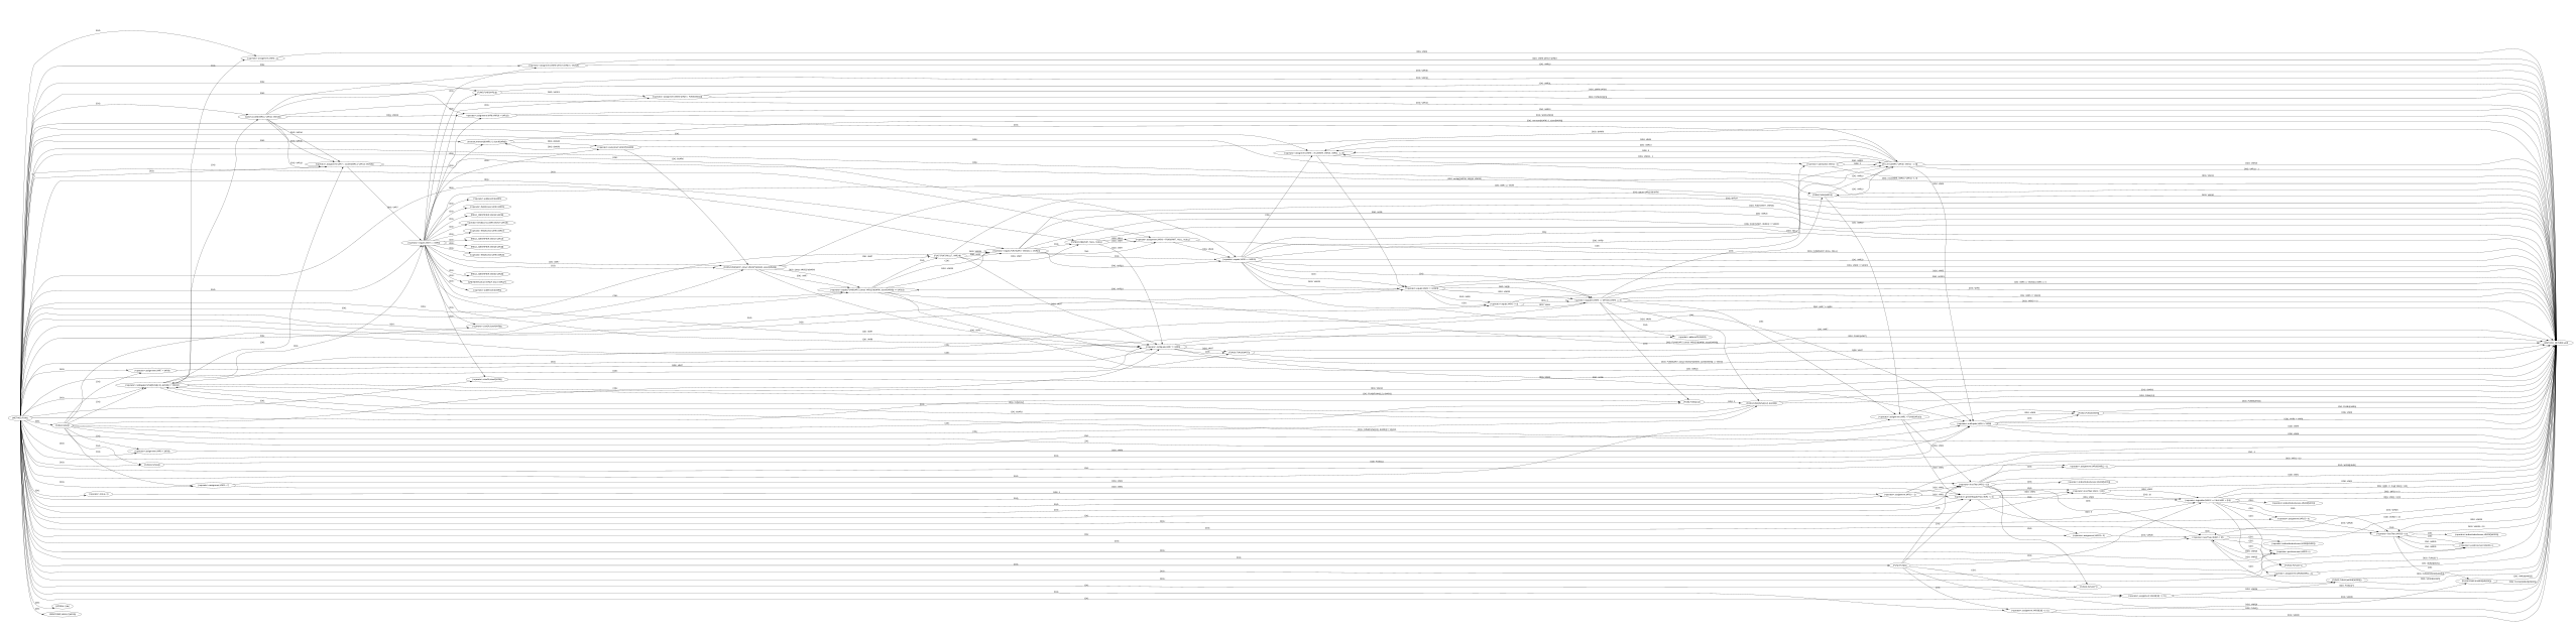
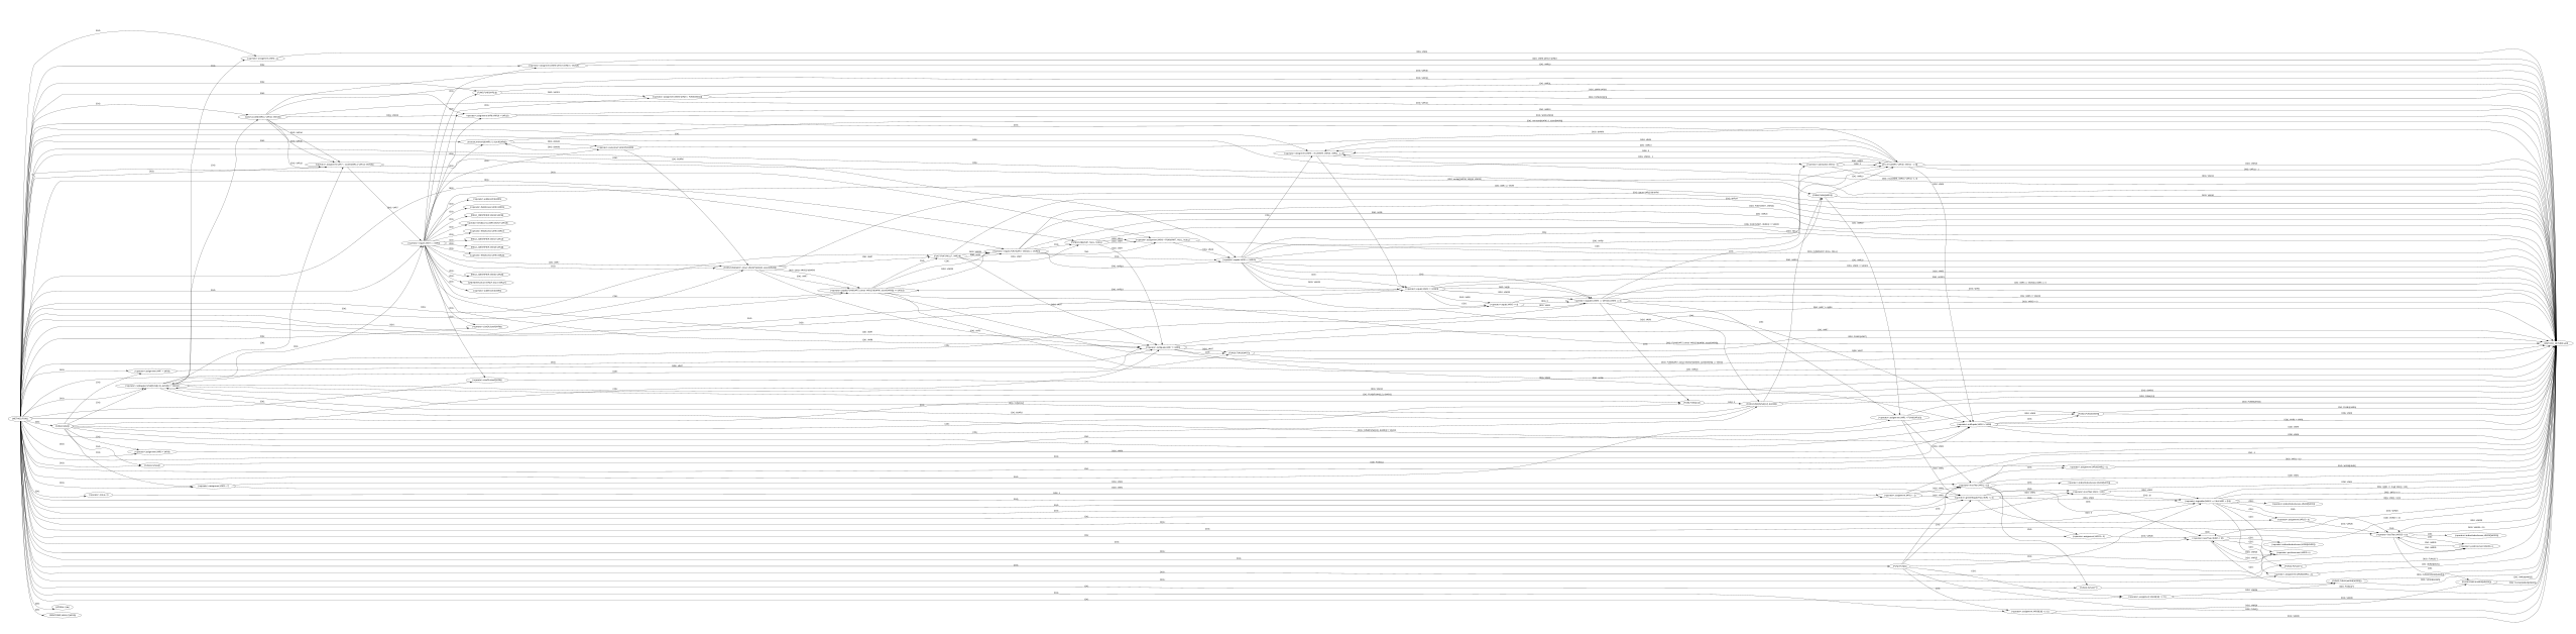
  digraph {
    fontname="Liberation Sans"
    rankdir=LR
    node [fontname="Liberation Sans"]
    edge [fontname="Liberation Sans"]
    n1 [label="(METHOD,FUN1)"]
    n2 [label="(<operator>.assignment,VAR1 = -1)"]
    n3 [label="(<operator>.minus,-1)"]
    n4 [label="(FUN2,FUN2())"]
    n5 [label="(<operator>.assignment,VAR7 = VAR8)"]
    n6 [label="(<operator>.assignment,VAR9 = VAR8)"]
    n7 [label="(<operator>.notEquals,FUN3(FUN4(2,2), &VAR3) != VAR12)"]
    n8 [label="(FUN4,FUN4(2,2))"]
    n9 [label="(<operator>.assignment,VAR4 = 1)"]
    n10 [label="(<operator>.assignment,VAR7 = socket(VAR13, VAR14, VAR15))"]
    n11 [label="(socket,socket(VAR13, VAR14, VAR15))"]
    n12 [label="(<operator>.equals,VAR7 == VAR8)"]
    n13 [label="(memset,memset(&VAR6, 0, sizeof(VAR6)))"]
    n14 [label="(<operator>.sizeOf,sizeof(VAR6))"]
    n15 [label="(<operator>.assignment,VAR6.VAR16 = VAR13)"]
    n16 [label="(<operator>.assignment,VAR6.VAR17.VAR18 = VAR19)"]
    n17 [label="(FUN5,FUN5(VAR21))"]
    n18 [label="(<operator>.equals,FUN6(VAR7, (struct VAR22*)&VAR6, sizeof(VAR6)) == VAR23)"]
    n19 [label="(FUN6,FUN6(VAR7, (struct VAR22*)&VAR6, sizeof(VAR6)))"]
    n20 [label="(<operator>.sizeOf,sizeof(VAR6))"]
    n21 [label="(<operator>.equals,FUN7(VAR7, VAR24) == VAR23)"]
    n22 [label="(FUN7,FUN7(NULL7, VAR24))"]
    n23 [label="(<operator>.assignment,VAR9 = FUN8(VAR7, NULL, NULL))"]
    n24 [label="(FUN8,FUN8(VAR7, NULL, NULL))"]
    n25 [label="(<operator>.equals,VAR9 == VAR23)"]
    n26 [label="(<operator>.assignment,VAR5 = recv(VAR9, VAR10, VAR11 - 1, 0))"]
    n27 [label="(recv,recv(VAR9, VAR10, VAR11 - 1, 0))"]
    n28 [label="(<operator>.subtraction,VAR11 - 1)"]
    n29 [label="(<operator>.equals,VAR5 == VAR23)"]
    n30 [label="(<operator>.equals,VAR5 == 0)"]
    n31 [label="(<operator>.assignment,VAR1 = FUN9(VAR10))"]
    n32 [label="(FUN9,FUN9(VAR10))"]
    n33 [label="(LITERAL,0,do)"]
    n34 [label="(<operator>.notEquals,VAR7 != VAR8)"]
    n35 [label="(FUN10,FUN10(VAR7))"]
    n36 [label="(<operator>.notEquals,VAR9 != VAR8)"]
    n37 [label="(FUN10,FUN10(VAR9))"]
    n38 [label="(IDENTIFIER,VAR4,if (VAR4))"]
    n39 [label="(FUN11,FUN11())"]
    n40 [label="(<operator>.assignment,VAR1 = 7)"]
    n41 [label="(FUN2,FUN2())"]
    n42 [label="(<operator>.assignment,VAR26[10] = { 0 })"]
    n43 [label="(<operator>.lessThan,VAR1 < 10)"]
    n44 [label="(<operator>.assignment,VAR26[VAR1] = 1)"]
    n45 [label="(<operator>.assignment,VAR25 = 0)"]
    n46 [label="(<operator>.lessThan,VAR25 < 10)"]
    n47 [label="(<operator>.postIncrement,VAR25++)"]
    n48 [label="(FUN13,FUN13(\"\"))"]
    n49 [label="(<operator>.assignment,VAR26[10] = { 0 })"]
    n50 [label="(<operator>.greaterEqualsThan,VAR1 >= 0)"]
    n51 [label="(<operator>.lessThan,VAR1 < (10))"]
    n52 [label="(<operator>.assignment,VAR26[VAR1] = 1)"]
    n53 [label="(<operator>.assignment,VAR25 = 0)"]
    n54 [label="(<operator>.lessThan,VAR25 < 10)"]
    n55 [label="(<operator>.postIncrement,VAR25++)"]
    n56 [label="(FUN13,FUN13(\"\"))"]
    n57 [label="(METHOD_RETURN,void)"]
    n58 [label="(FUN3,FUN3(FUN4(2,2), &VAR3))"]
-   n59 [label="(<operator>.addressOf,&VAR3)"]
    n60 [label="(<operator>.assignment,VAR6.VAR20 = FUN5(VAR21))"]
    n61 [label="(<operator>.cast,(struct VAR22*)&VAR6)"]
    n62 [label="(<operator>.addressOf,&VAR6)"]
    n63 [label="(<operator>.fieldAccess,VAR6.VAR16)"]
    n64 [label="(FIELD_IDENTIFIER,VAR16,VAR16)"]
    n65 [label="(<operator>.fieldAccess,VAR6.VAR17.VAR18)"]
    n66 [label="(<operator>.fieldAccess,VAR6.VAR17)"]
    n67 [label="(FIELD_IDENTIFIER,VAR17,VAR17)"]
    n68 [label="(FIELD_IDENTIFIER,VAR18,VAR18)"]
    n69 [label="(<operator>.fieldAccess,VAR6.VAR20)"]
    n70 [label="(FIELD_IDENTIFIER,VAR20,VAR20)"]
    n71 [label="(UNKNOWN,struct VAR22*,struct VAR22*)"]
    n72 [label="(<operator>.addressOf,&VAR6)"]
    n73 [label="(<operator>.logicalOr,VAR5 == VAR23 || VAR5 == 0)"]
    n74 [label="(<operator>.logicalAnd,VAR1 >= 0 && VAR1 < (10))"]
    n75 [label="(FUN12,FUN12(VAR26[VAR25]))"]
    n76 [label="(<operator>.indirectIndexAccess,VAR26[VAR1])"]
    n77 [label="(<operator>.indirectIndexAccess,VAR26[VAR25])"]
    n78 [label="(FUN12,FUN12(VAR26[VAR25]))"]
    n79 [label="(<operator>.indirectIndexAccess,VAR26[VAR25])"]
    n80 [label="(<operator>.indirectIndexAccess,VAR26[VAR1])"]
    n1 -> n2 [label="DDG: "]
    n1 -> n3 [label="DDG: "]
    n1 -> n4 [label="DDG: "]
    n1 -> n5 [label="DDG: "]
    n1 -> n6 [label="DDG: "]
    n1 -> n7 [label="DDG: "]
    n1 -> n8 [label="DDG: "]
    n1 -> n9 [label="DDG: "]
    n1 -> n10 [label="DDG: "]
    n1 -> n11 [label="DDG: "]
    n1 -> n12 [label="DDG: "]
    n1 -> n13 [label="DDG: "]
    n1 -> n14 [label="DDG: "]
    n1 -> n15 [label="DDG: "]
    n1 -> n16 [label="DDG: "]
    n1 -> n17 [label="DDG: "]
    n1 -> n18 [label="DDG: "]
    n1 -> n19 [label="DDG: "]
    n1 -> n20 [label="DDG: "]
    n1 -> n21 [label="DDG: "]
    n1 -> n22 [label="DDG: "]
    n1 -> n23 [label="DDG: "]
    n1 -> n24 [label="DDG: "]
    n1 -> n25 [label="DDG: "]
    n1 -> n26 [label="DDG: "]
    n1 -> n27 [label="DDG: "]
    n1 -> n28 [label="DDG: "]
    n1 -> n29 [label="DDG: "]
    n1 -> n30 [label="DDG: "]
    n1 -> n31 [label="DDG: "]
    n1 -> n32 [label="DDG: "]
    n1 -> n33 [label="DDG: "]
    n1 -> n34 [label="DDG: "]
    n1 -> n35 [label="DDG: "]
    n1 -> n36 [label="DDG: "]
    n1 -> n37 [label="DDG: "]
    n1 -> n38 [label="DDG: "]
    n1 -> n39 [label="DDG: "]
    n1 -> n40 [label="DDG: "]
    n1 -> n41 [label="DDG: "]
    n1 -> n42 [label="DDG: "]
    n1 -> n43 [label="DDG: "]
    n1 -> n44 [label="DDG: "]
    n1 -> n45 [label="DDG: "]
    n1 -> n46 [label="DDG: "]
    n1 -> n47 [label="DDG: "]
    n1 -> n48 [label="DDG: "]
    n1 -> n49 [label="DDG: "]
    n1 -> n50 [label="DDG: "]
    n1 -> n51 [label="DDG: "]
    n1 -> n52 [label="DDG: "]
    n1 -> n53 [label="DDG: "]
    n1 -> n54 [label="DDG: "]
    n1 -> n55 [label="DDG: "]
    n1 -> n56 [label="DDG: "]
    n2 -> n43 [label="DDG: VAR1"]
    n2 -> n50 [label="DDG: VAR1"]
    n2 -> n57 [label="DDG: -1"]
    n3 -> n2 [label="DDG: 1"]
    n4 -> n5 [label="CDG: "]
    n4 -> n6 [label="CDG: "]
    n4 -> n7 [label="CDG: "]
    n4 -> n8 [label="CDG: "]
    n4 -> n34 [label="CDG: "]
    n4 -> n36 [label="CDG: "]
    n4 -> n39 [label="CDG: "]
    n4 -> n40 [label="CDG: "]
    n4 -> n58 [label="CDG: "]
-   n4 -> n59 [label="CDG: "]
    n5 -> n34 [label="DDG: VAR7"]
    n6 -> n36 [label="DDG: VAR9"]
    n7 -> n9 [label="CDG: "]
    n7 -> n10 [label="CDG: "]
    n7 -> n11 [label="CDG: "]
    n7 -> n12 [label="CDG: "]
    n7 -> n57 [label="DDG: FUN3(FUN4(2,2), &VAR3) != VAR12"]
    n7 -> n57 [label="DDG: VAR12"]
    n7 -> n57 [label="DDG: FUN3(FUN4(2,2), &VAR3)"]
    n8 -> n58 [label="DDG: 2"]
    n9 -> n57 [label="DDG: VAR4"]
    n10 -> n12 [label="DDG: VAR7"]
    n10 -> n57 [label="DDG: socket(VAR13, VAR14, VAR15)"]
    n11 -> n10 [label="DDG: VAR13"]
    n11 -> n10 [label="DDG: VAR14"]
    n11 -> n10 [label="DDG: VAR15"]
    n11 -> n15 [label="DDG: VAR13"]
    n11 -> n57 [label="DDG: VAR15"]
    n11 -> n57 [label="DDG: VAR13"]
    n11 -> n57 [label="DDG: VAR14"]
    n12 -> n13 [label="CDG: "]
    n12 -> n14 [label="CDG: "]
    n12 -> n15 [label="CDG: "]
    n12 -> n16 [label="CDG: "]
    n12 -> n17 [label="CDG: "]
    n12 -> n18 [label="CDG: "]
    n12 -> n19 [label="DDG: VAR7"]
    n12 -> n19 [label="CDG: "]
    n12 -> n20 [label="CDG: "]
    n12 -> n34 [label="DDG: VAR7"]
    n12 -> n34 [label="DDG: VAR8"]
    n12 -> n57 [label="DDG: VAR7 == VAR8"]
    n12 -> n60 [label="CDG: "]
    n12 -> n61 [label="CDG: "]
    n12 -> n62 [label="CDG: "]
    n12 -> n63 [label="CDG: "]
    n12 -> n64 [label="CDG: "]
    n12 -> n65 [label="CDG: "]
    n12 -> n66 [label="CDG: "]
    n12 -> n67 [label="CDG: "]
    n12 -> n68 [label="CDG: "]
    n12 -> n69 [label="CDG: "]
    n12 -> n70 [label="CDG: "]
    n12 -> n71 [label="CDG: "]
    n12 -> n72 [label="CDG: "]
    n13 -> n57 [label="DDG: memset(&VAR6, 0, sizeof(VAR6))"]
    n13 -> n61 [label="DDG: &VAR6"]
    n15 -> n57 [label="DDG: VAR6.VAR16"]
    n15 -> n57 [label="DDG: VAR13"]
    n16 -> n57 [label="DDG: VAR19"]
    n16 -> n57 [label="DDG: VAR6.VAR17.VAR18"]
    n17 -> n57 [label="DDG: VAR21"]
    n17 -> n60 [label="DDG: VAR21"]
    n18 -> n21 [label="DDG: VAR23"]
    n18 -> n21 [label="CDG: "]
    n18 -> n22 [label="CDG: "]
    n18 -> n57 [label="DDG: VAR23"]
    n18 -> n57 [label="DDG: FUN6(VAR7, (struct VAR22*)&VAR6, sizeof(VAR6))"]
    n18 -> n57 [label="DDG: FUN6(VAR7, (struct VAR22*)&VAR6, sizeof(VAR6)) == VAR23"]
    n19 -> n18 [label="DDG: VAR7"]
    n19 -> n18 [label="DDG: (struct VAR22*)&VAR6"]
    n19 -> n22 [label="DDG: VAR7"]
    n19 -> n34 [label="DDG: VAR7"]
    n19 -> n57 [label="DDG: (struct VAR22*)&VAR6"]
    n20 -> n57 [label="DDG: VAR6"]
    n21 -> n23 [label="CDG: "]
    n21 -> n24 [label="CDG: "]
    n21 -> n25 [label="DDG: VAR23"]
    n21 -> n25 [label="CDG: "]
    n21 -> n57 [label="DDG: FUN7(VAR7, VAR24)"]
    n21 -> n57 [label="DDG: VAR23"]
    n21 -> n57 [label="DDG: FUN7(VAR7, VAR24) == VAR23"]
    n22 -> n21 [label="DDG: VAR7"]
    n22 -> n21 [label="DDG: VAR24"]
    n22 -> n24 [label="DDG: VAR7"]
    n22 -> n34 [label="DDG: VAR7"]
    n22 -> n57 [label="DDG: VAR24"]
    n23 -> n25 [label="DDG: VAR9"]
    n23 -> n57 [label="DDG: FUN8(VAR7, NULL, NULL)"]
    n24 -> n23 [label="DDG: VAR7"]
    n24 -> n23 [label="DDG: NULL"]
    n24 -> n34 [label="DDG: VAR7"]
    n24 -> n57 [label="DDG: NULL"]
    n25 -> n26 [label="CDG: "]
    n25 -> n27 [label="DDG: VAR9"]
    n25 -> n27 [label="CDG: "]
    n25 -> n28 [label="CDG: "]
    n25 -> n29 [label="DDG: VAR23"]
    n25 -> n29 [label="CDG: "]
    n25 -> n36 [label="DDG: VAR9"]
    n25 -> n57 [label="DDG: VAR23"]
    n25 -> n57 [label="DDG: VAR9 == VAR23"]
    n25 -> n73 [label="CDG: "]
    n26 -> n29 [label="DDG: VAR5"]
    n26 -> n57 [label="DDG: recv(VAR9, VAR10, VAR11 - 1, 0)"]
    n27 -> n26 [label="DDG: VAR9"]
    n27 -> n26 [label="DDG: VAR10"]
    n27 -> n26 [label="DDG: VAR11 - 1"]
    n27 -> n26 [label="DDG: 0"]
-   n27 -> n32 [label="DDG: VAR10"]
+   n58 -> n32 [label="DDG: VAR10"]
    n27 -> n36 [label="DDG: VAR9"]
    n27 -> n57 [label="DDG: VAR10"]
    n27 -> n57 [label="DDG: VAR11 - 1"]
    n28 -> n27 [label="DDG: VAR11"]
    n28 -> n27 [label="DDG: 1"]
    n28 -> n57 [label="DDG: VAR11"]
    n29 -> n18 [label="DDG: VAR23"]
    n29 -> n30 [label="DDG: VAR5"]
    n29 -> n30 [label="CDG: "]
    n29 -> n57 [label="DDG: VAR23"]
    n29 -> n57 [label="DDG: VAR5"]
    n29 -> n73 [label="DDG: VAR5"]
    n29 -> n73 [label="DDG: VAR23"]
    n30 -> n57 [label="DDG: VAR5"]
    n30 -> n73 [label="DDG: VAR5"]
    n30 -> n73 [label="DDG: 0"]
    n31 -> n43 [label="DDG: VAR1"]
    n31 -> n50 [label="DDG: VAR1"]
    n31 -> n57 [label="DDG: FUN9(VAR10)"]
    n32 -> n27 [label="DDG: VAR10"]
    n32 -> n31 [label="DDG: VAR10"]
    n32 -> n57 [label="DDG: VAR10"]
    n34 -> n35 [label="DDG: VAR7"]
    n34 -> n35 [label="CDG: "]
    n34 -> n36 [label="DDG: VAR8"]
    n34 -> n57 [label="DDG: VAR7 != VAR8"]
    n34 -> n57 [label="DDG: VAR7"]
    n35 -> n57 [label="DDG: VAR7"]
    n35 -> n57 [label="DDG: FUN10(VAR7)"]
    n36 -> n37 [label="DDG: VAR9"]
    n36 -> n37 [label="CDG: "]
    n36 -> n57 [label="DDG: VAR9 != VAR8"]
    n36 -> n57 [label="DDG: VAR9"]
    n36 -> n57 [label="DDG: VAR8"]
    n37 -> n57 [label="DDG: FUN10(VAR9)"]
    n37 -> n57 [label="DDG: VAR9"]
    n39 -> n57 [label="DDG: FUN11()"]
    n40 -> n43 [label="DDG: VAR1"]
    n40 -> n50 [label="DDG: VAR1"]
    n41 -> n42 [label="CDG: "]
    n41 -> n43 [label="CDG: "]
    n41 -> n49 [label="CDG: "]
    n41 -> n50 [label="CDG: "]
    n41 -> n57 [label="DDG: FUN2()"]
    n41 -> n74 [label="CDG: "]
    n42 -> n57 [label="DDG: VAR26"]
    n42 -> n75 [label="DDG: VAR26"]
    n43 -> n44 [label="CDG: "]
    n43 -> n45 [label="CDG: "]
    n43 -> n46 [label="CDG: "]
    n43 -> n48 [label="CDG: "]
    n43 -> n57 [label="DDG: VAR1"]
    n43 -> n57 [label="DDG: VAR1 < 10"]
    n43 -> n76 [label="CDG: "]
    n44 -> n57 [label="DDG: VAR26[VAR1]"]
    n45 -> n46 [label="DDG: VAR25"]
    n46 -> n46 [label="CDG: "]
    n46 -> n47 [label="DDG: VAR25"]
    n46 -> n47 [label="CDG: "]
    n46 -> n57 [label="DDG: VAR25"]
    n46 -> n57 [label="DDG: VAR25 < 10"]
    n46 -> n75 [label="CDG: "]
    n46 -> n77 [label="CDG: "]
    n47 -> n46 [label="DDG: VAR25"]
    n48 -> n57 [label="DDG: FUN13(\"\")"]
    n49 -> n57 [label="DDG: VAR26"]
    n49 -> n78 [label="DDG: VAR26"]
    n50 -> n51 [label="DDG: VAR1"]
    n50 -> n51 [label="CDG: "]
    n50 -> n74 [label="DDG: VAR1"]
    n50 -> n74 [label="DDG: 0"]
    n51 -> n57 [label="DDG: VAR1"]
    n51 -> n74 [label="DDG: VAR1"]
    n51 -> n74 [label="DDG: 10"]
    n52 -> n57 [label="DDG: VAR26[VAR1]"]
    n53 -> n54 [label="DDG: VAR25"]
    n54 -> n54 [label="CDG: "]
    n54 -> n55 [label="DDG: VAR25"]
    n54 -> n55 [label="CDG: "]
    n54 -> n57 [label="DDG: VAR25"]
    n54 -> n57 [label="DDG: VAR25 < 10"]
    n54 -> n78 [label="CDG: "]
    n54 -> n79 [label="CDG: "]
    n55 -> n54 [label="DDG: VAR25"]
    n56 -> n57 [label="DDG: FUN13(\"\")"]
    n58 -> n7 [label="DDG: FUN4(2,2)"]
    n58 -> n7 [label="DDG: &VAR3"]
    n58 -> n57 [label="DDG: FUN4(2,2)"]
    n58 -> n57 [label="DDG: &VAR3"]
    n60 -> n57 [label="DDG: FUN5(VAR21)"]
    n60 -> n57 [label="DDG: VAR6.VAR20"]
    n61 -> n13 [label="DDG: &VAR6"]
    n61 -> n19 [label="DDG: &VAR6"]
    n61 -> n57 [label="DDG: &VAR6"]
    n73 -> n7 [label="CDG: "]
    n73 -> n8 [label="CDG: "]
    n73 -> n31 [label="CDG: "]
    n73 -> n32 [label="CDG: "]
    n73 -> n57 [label="DDG: VAR5 == VAR23"]
    n73 -> n57 [label="DDG: VAR5 == 0"]
    n73 -> n57 [label="DDG: VAR5 == VAR23 || VAR5 == 0"]
    n73 -> n58 [label="CDG: "]
-   n73 -> n59 [label="CDG: "]
    n74 -> n52 [label="CDG: "]
    n74 -> n53 [label="CDG: "]
    n74 -> n54 [label="CDG: "]
    n74 -> n56 [label="CDG: "]
    n74 -> n57 [label="DDG: VAR1 >= 0 && VAR1 < (10)"]
    n74 -> n57 [label="DDG: VAR1 >= 0"]
    n74 -> n57 [label="DDG: VAR1 < (10)"]
    n74 -> n80 [label="CDG: "]
    n75 -> n57 [label="DDG: FUN12(VAR26[VAR25])"]
    n75 -> n57 [label="DDG: VAR26[VAR25]"]
    n78 -> n57 [label="DDG: FUN12(VAR26[VAR25])"]
    n78 -> n57 [label="DDG: VAR26[VAR25]"]
  }
